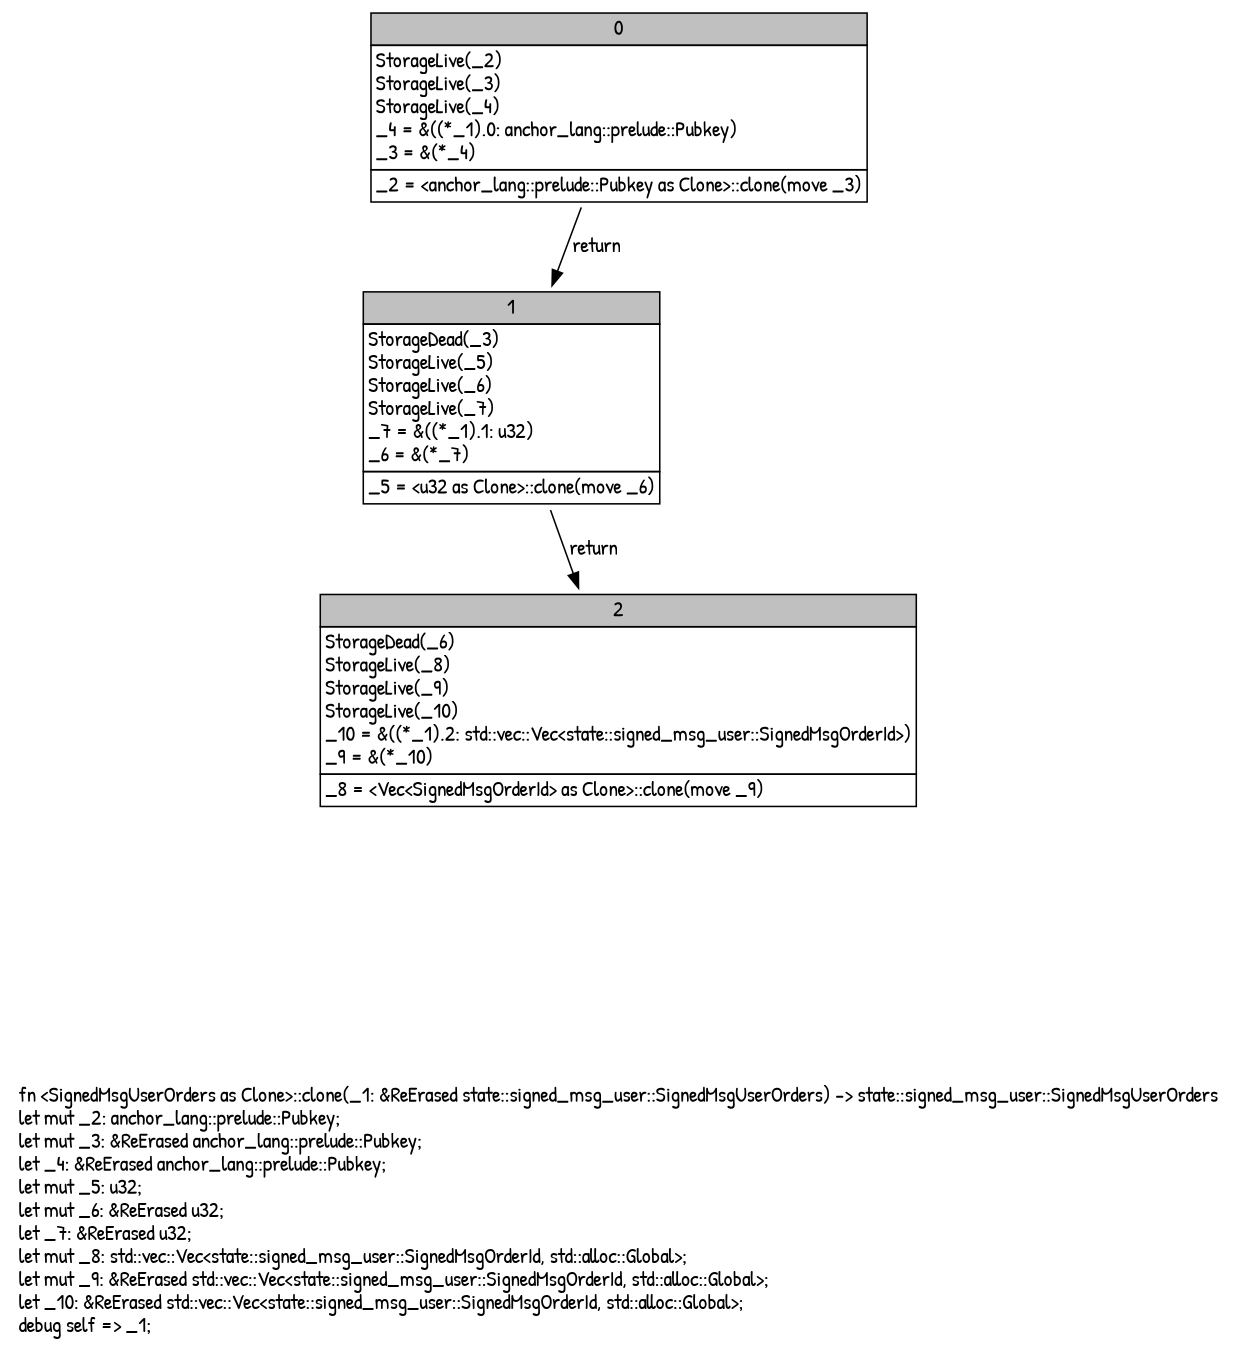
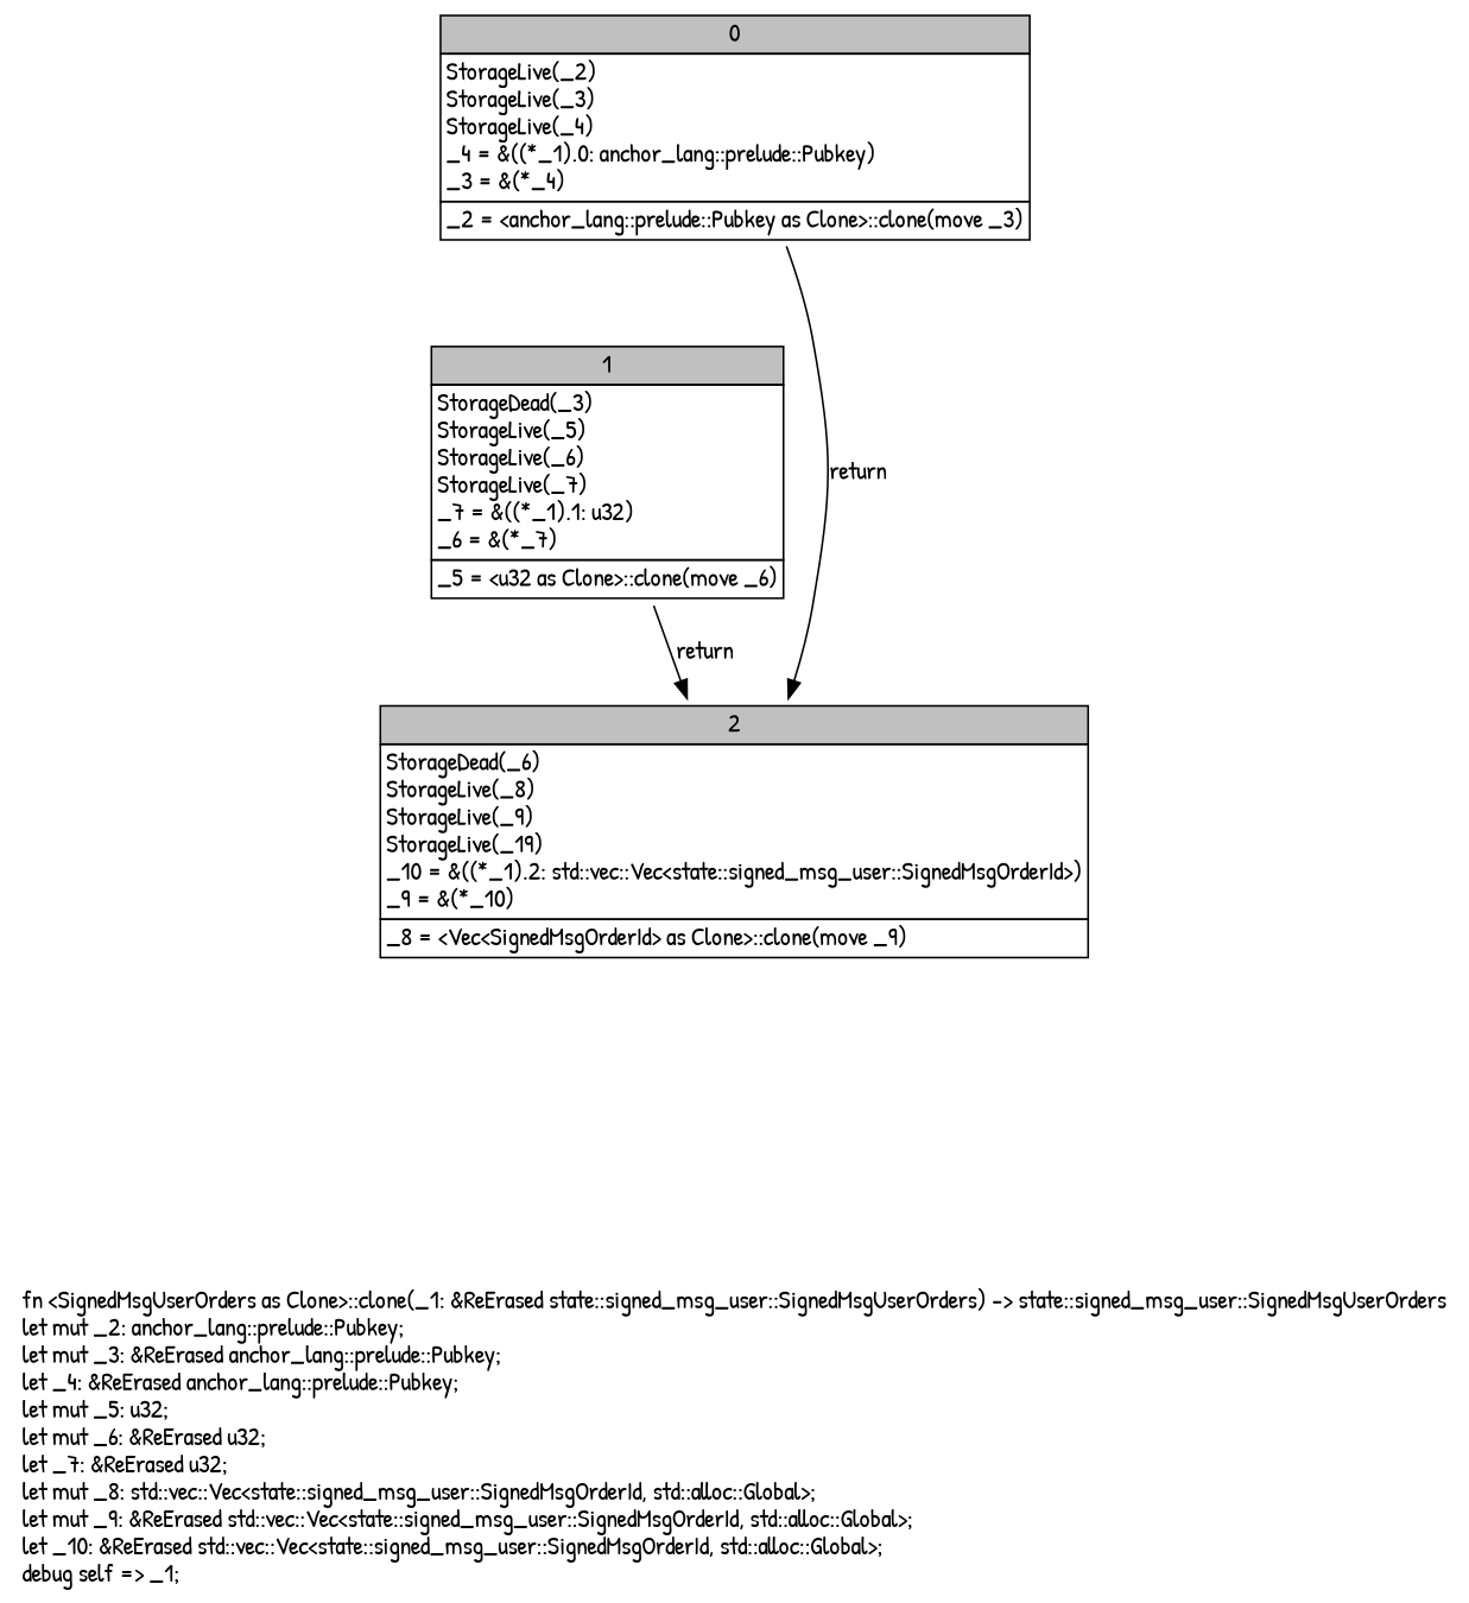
  digraph {
    fontname="Patrick Hand"
    label=<fn &lt;SignedMsgUserOrders as Clone&gt;::clone(_1: &amp;ReErased state::signed_msg_user::SignedMsgUserOrders) -&gt; state::signed_msg_user::SignedMsgUserOrders<br align="left"/>let mut _2: anchor_lang::prelude::Pubkey;<br align="left"/>let mut _3: &amp;ReErased anchor_lang::prelude::Pubkey;<br align="left"/>let _4: &amp;ReErased anchor_lang::prelude::Pubkey;<br align="left"/>let mut _5: u32;<br align="left"/>let mut _6: &amp;ReErased u32;<br align="left"/>let _7: &amp;ReErased u32;<br align="left"/>let mut _8: std::vec::Vec&lt;state::signed_msg_user::SignedMsgOrderId, std::alloc::Global&gt;;<br align="left"/>let mut _9: &amp;ReErased std::vec::Vec&lt;state::signed_msg_user::SignedMsgOrderId, std::alloc::Global&gt;;<br align="left"/>let _10: &amp;ReErased std::vec::Vec&lt;state::signed_msg_user::SignedMsgOrderId, std::alloc::Global&gt;;<br align="left"/>debug self =&gt; _1;<br align="left"/>>
    node [fontname="Patrick Hand" shape=none]
    edge [fontname="Patrick Hand"]
    n1 [label=<<table border="0" cellborder="1" cellspacing="0"><tr><td bgcolor="gray" align="center" colspan="1">0</td></tr><tr><td align="left" balign="left">StorageLive(_2)<br/>StorageLive(_3)<br/>StorageLive(_4)<br/>_4 = &amp;((*_1).0: anchor_lang::prelude::Pubkey)<br/>_3 = &amp;(*_4)<br/></td></tr><tr><td align="left">_2 = &lt;anchor_lang::prelude::Pubkey as Clone&gt;::clone(move _3)</td></tr></table>>]
    n2 [label=<<table border="0" cellborder="1" cellspacing="0"><tr><td bgcolor="gray" align="center" colspan="1">1</td></tr><tr><td align="left" balign="left">StorageDead(_3)<br/>StorageLive(_5)<br/>StorageLive(_6)<br/>StorageLive(_7)<br/>_7 = &amp;((*_1).1: u32)<br/>_6 = &amp;(*_7)<br/></td></tr><tr><td align="left">_5 = &lt;u32 as Clone&gt;::clone(move _6)</td></tr></table>>]
-   n3 [label=<<table border="0" cellborder="1" cellspacing="0"><tr><td bgcolor="gray" align="center" colspan="1">2</td></tr><tr><td align="left" balign="left">StorageDead(_6)<br/>StorageLive(_8)<br/>StorageLive(_9)<br/>StorageLive(_10)<br/>_10 = &amp;((*_1).2: std::vec::Vec&lt;state::signed_msg_user::SignedMsgOrderId&gt;)<br/>_9 = &amp;(*_10)<br/></td></tr><tr><td align="left">_8 = &lt;Vec&lt;SignedMsgOrderId&gt; as Clone&gt;::clone(move _9)</td></tr></table>>]
-   n1 -> n2 [label=return]
+   n3 [label=<<table border="0" cellborder="1" cellspacing="0"><tr><td bgcolor="gray" align="center" colspan="1">2</td></tr><tr><td align="left" balign="left">StorageDead(_6)<br/>StorageLive(_8)<br/>StorageLive(_9)<br/>StorageLive(_19)<br/>_10 = &amp;((*_1).2: std::vec::Vec&lt;state::signed_msg_user::SignedMsgOrderId&gt;)<br/>_9 = &amp;(*_10)<br/></td></tr><tr><td align="left">_8 = &lt;Vec&lt;SignedMsgOrderId&gt; as Clone&gt;::clone(move _9)</td></tr></table>>]
+   n1 -> n3 [label=return]
    n2 -> n3 [label=return]
  }
